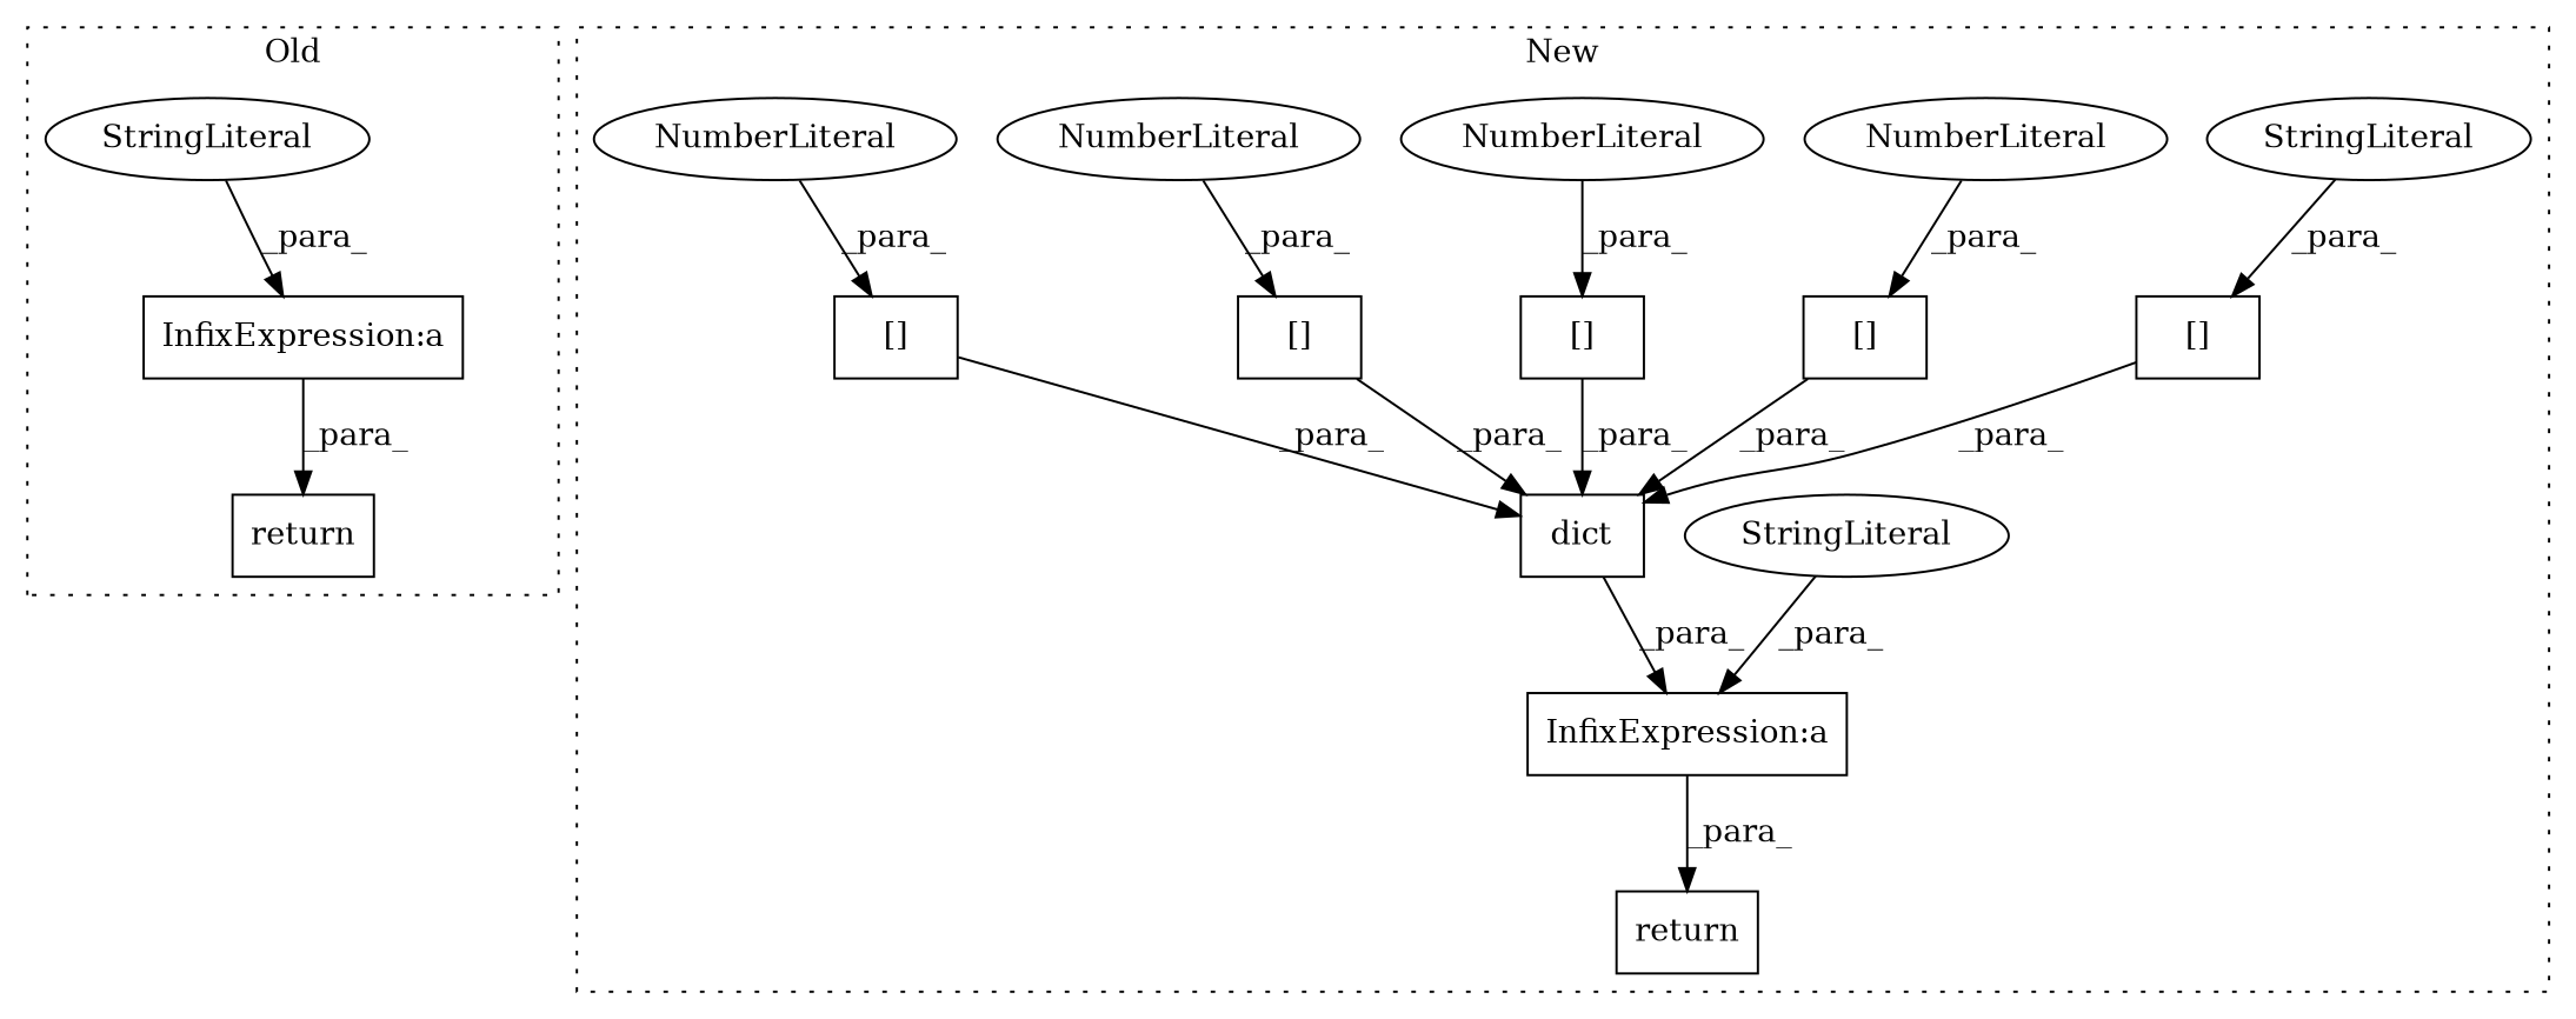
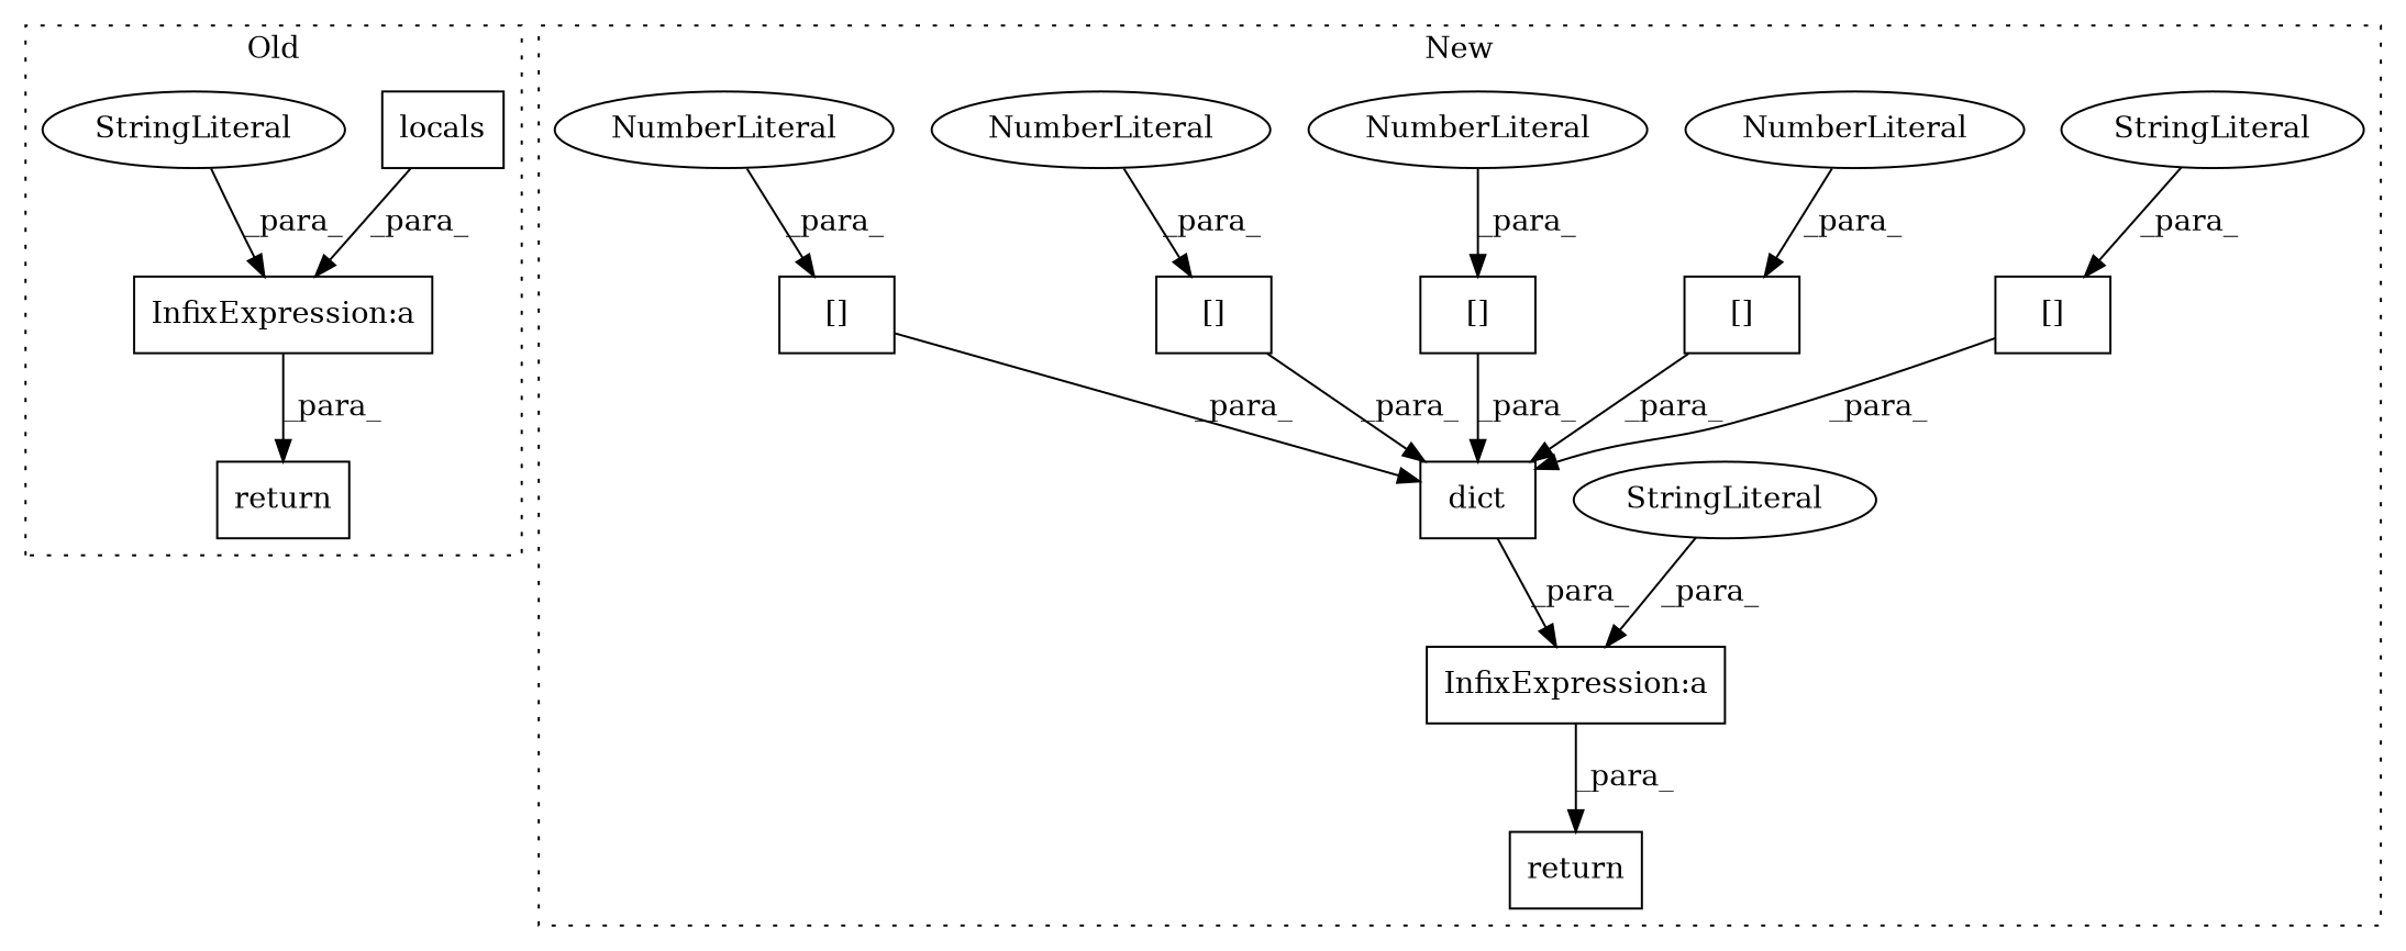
  digraph {
    fontname="DejaVu Serif"
    node [a=2 l="4,1" shape=box fontname="DejaVu Serif"]
    edge [fontname="DejaVu Serif"]
+   n1 [a=32 l=8 label=locals s=25387]
    n2 [a=41 l=7 label=return s=13101]
    n3 [a=27 l=3 label="InfixExpression:a" s=25384]
    n4 [a=45 l=12275 label=StringLiteral s=13109 shape=ellipse]
    n5 [a=41 l=7 label=return s=13253]
    n6 [a=27 l=3 label="InfixExpression:a" s=25508]
    n7 [a=45 l=12247 label=StringLiteral s=13261 shape=ellipse]
    n8 [a=32 l="5,1" label=dict s="25511,25569"]
    n9 [label="[]" s="25556,25568"]
    n10 [a=45 l=8 label=StringLiteral s=25560 shape=ellipse]
    n11 [label="[]" s="25530,25535"]
    n12 [a=34 l=1 label=NumberLiteral s=25534 shape=ellipse]
    n13 [label="[]" s="25523,25528"]
    n14 [a=34 l=1 label=NumberLiteral s=25527 shape=ellipse]
    n15 [label="[]" s="25516,25521"]
    n16 [a=34 l=1 label=NumberLiteral s=25520 shape=ellipse]
    n17 [label="[]" s="25537,25542"]
    n18 [a=34 l=1 label=NumberLiteral s=25541 shape=ellipse]
    subgraph cluster_1 {
      label=Old
      style=dotted
+     n1
      n2
      n3
      n4
    }
    subgraph cluster_2 {
      label=New
      style=dotted
      n5
      n6
      n7
      n8
      n9
      n10
      n11
      n12
      n13
      n14
      n15
      n16
      n17
      n18
    }
+   n1 -> n3 [label=_para_]
    n3 -> n2 [label=_para_]
    n4 -> n3 [label=_para_]
    n6 -> n5 [label=_para_]
    n7 -> n6 [label=_para_]
    n8 -> n6 [label=_para_]
    n9 -> n8 [label=_para_]
    n10 -> n9 [label=_para_]
    n11 -> n8 [label=_para_]
    n12 -> n11 [label=_para_]
    n13 -> n8 [label=_para_]
    n14 -> n13 [label=_para_]
    n15 -> n8 [label=_para_]
    n16 -> n15 [label=_para_]
    n17 -> n8 [label=_para_]
    n18 -> n17 [label=_para_]
  }
